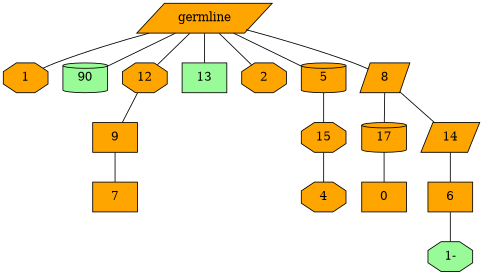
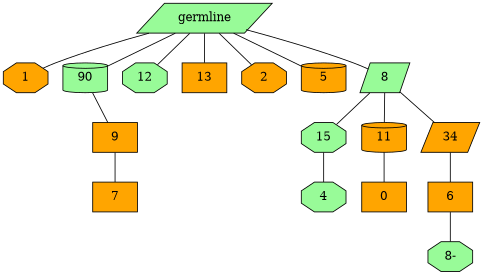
  graph {
    node [fillcolor=orange shape=octagon style=filled]
-   n1 [label=germline shape=parallelogram]
+   n1 [fillcolor=palegreen label=germline shape=parallelogram]
    n2 [label=1]
    n3 [fillcolor=palegreen label=90 shape=cylinder]
-   n4 [label=12]
-   n5 [fillcolor=palegreen label=13 shape=box]
+   n4 [fillcolor=palegreen label=12]
+   n5 [label=13 shape=box]
    n6 [label=2]
    n7 [label=5 shape=cylinder]
-   n8 [label=8 shape=parallelogram]
+   n8 [fillcolor=palegreen label=8 shape=parallelogram]
    n9 [label=9 shape=box]
-   n10 [label=17 shape=cylinder]
-   n11 [label=14 shape=parallelogram]
-   n12 [label=15]
+   n10 [label=11 shape=cylinder]
+   n11 [label=34 shape=parallelogram]
+   n12 [fillcolor=palegreen label=15]
    n13 [label=7 shape=box]
    n14 [label=0 shape=box]
    n15 [label=6 shape=box]
-   n16 [label=4]
-   n17 [fillcolor=palegreen label="1-"]
+   n16 [fillcolor=palegreen label=4]
+   n17 [fillcolor=palegreen label="8-"]
    n1 -- n2
    n1 -- n3
    n1 -- n4
    n1 -- n5
    n1 -- n6
    n1 -- n7
    n1 -- n8
-   n4 -- n9
+   n3 -- n9
    n8 -- n10
    n8 -- n11
-   n7 -- n12
+   n8 -- n12
    n9 -- n13
    n10 -- n14
    n11 -- n15
    n12 -- n16
    n15 -- n17
  }
